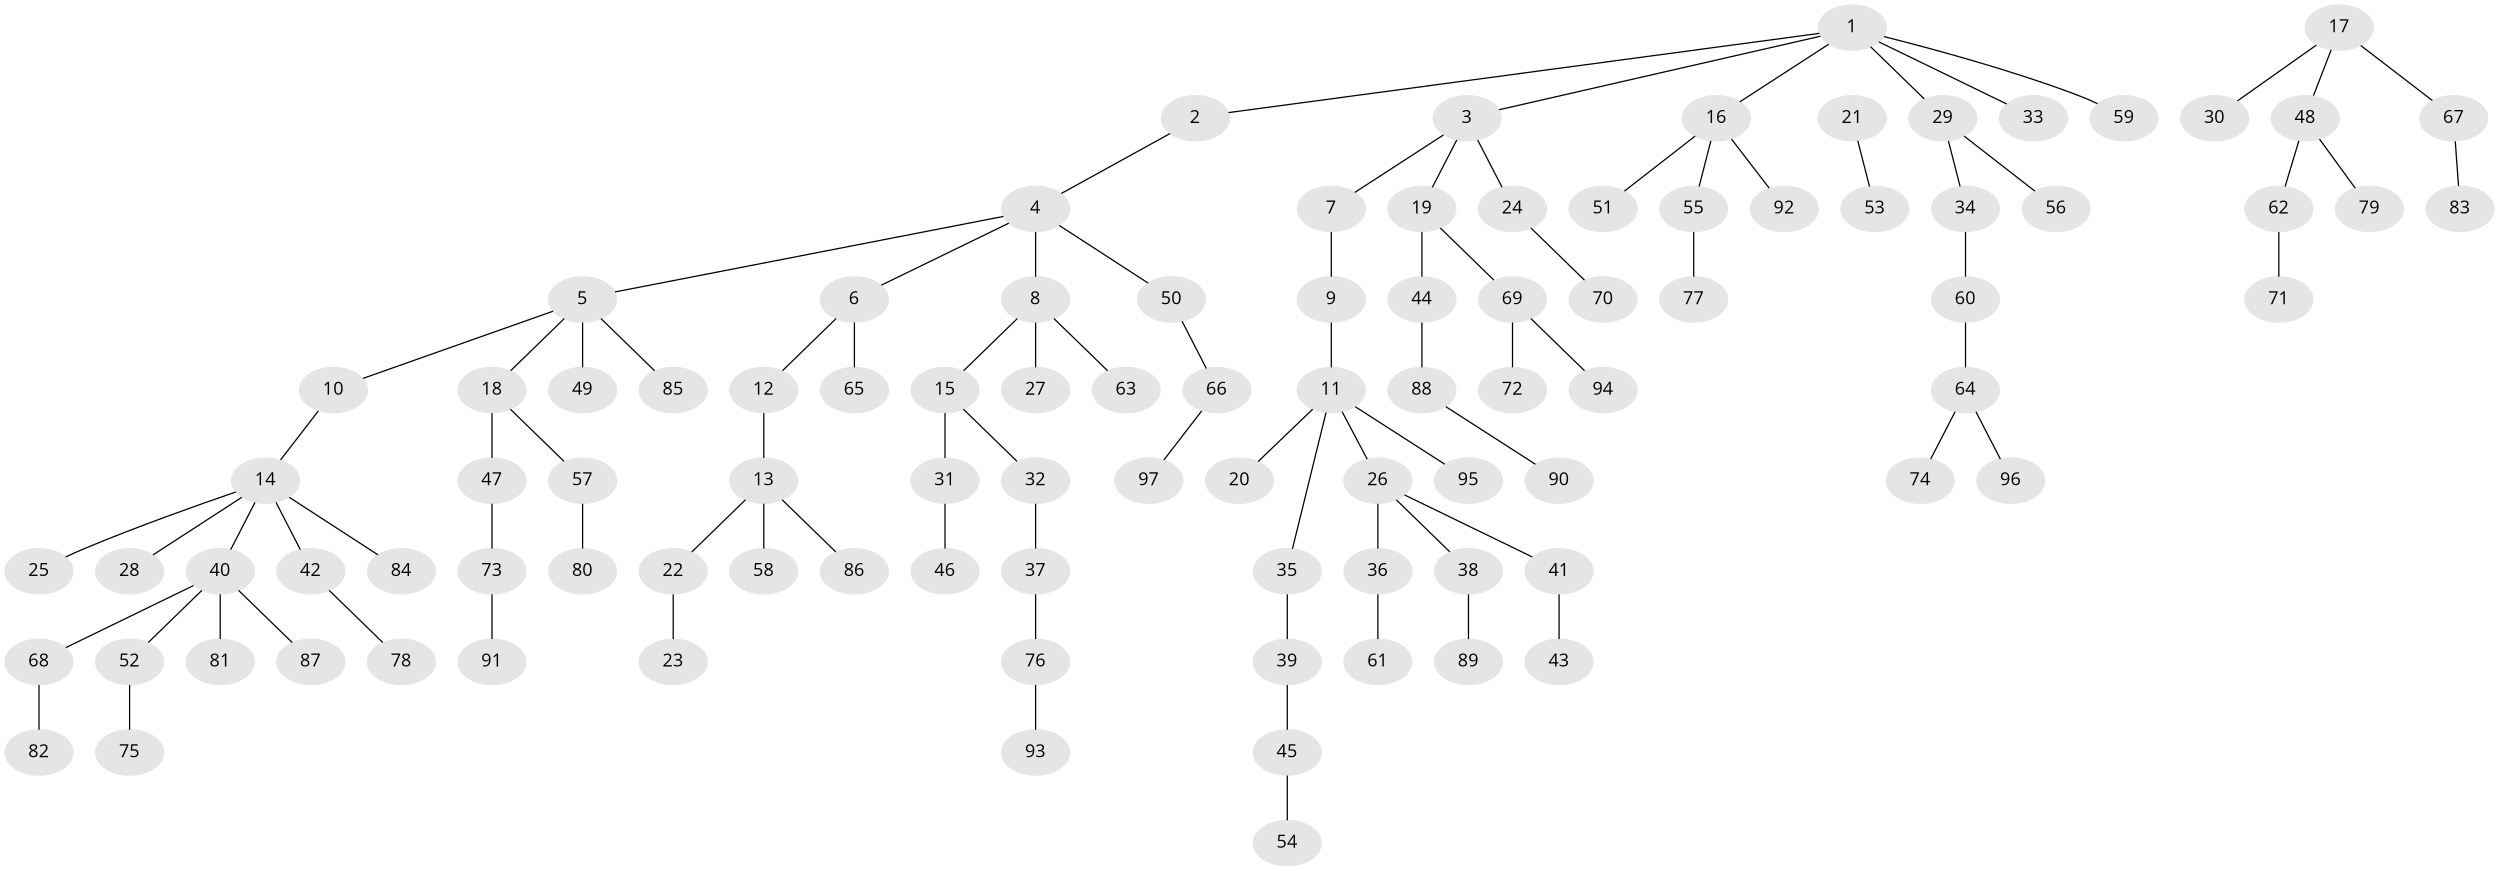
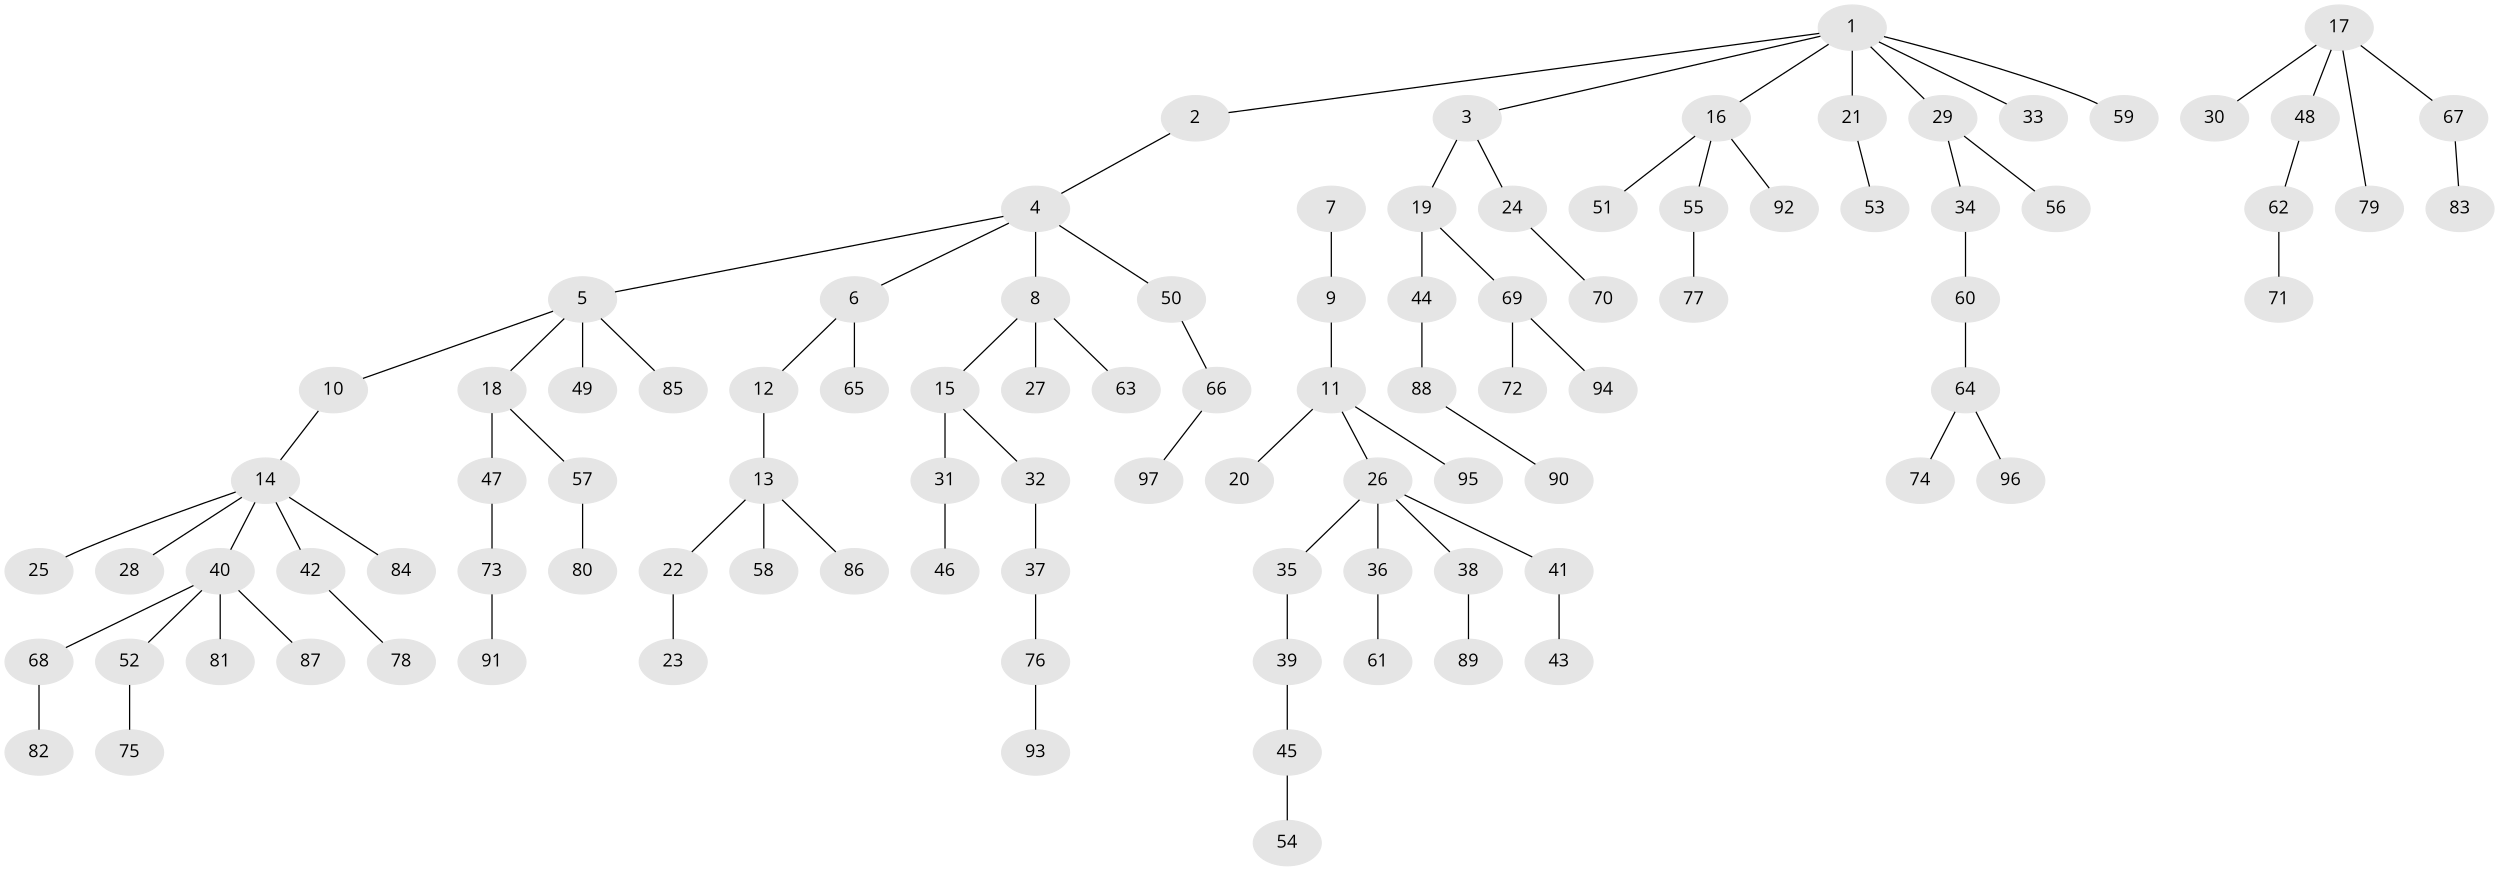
  graph {
    fontname="Open Sans"
    node [color=gray90 fontname="Open Sans" style=filled]
    edge [fontname="Open Sans"]
    1
    2
    3
    16
    21
    29
    33
    59
    4
    7
    19
    24
    51
    55
    92
    53
    34
    56
    5
    6
    8
    50
    9
    44
    69
    70
    10
    18
    49
    85
    12
    65
    15
    27
    63
    66
    14
    17
    30
    48
    67
    47
    57
    13
    11
    31
    32
    20
    26
    35
    95
    25
    28
    40
    42
    84
    36
    38
    41
    39
    22
    58
    86
    23
    68
    52
    81
    87
    78
    46
    37
    77
    62
    79
    83
    73
    80
    88
    72
    94
    82
    61
    89
    43
    60
    76
    64
    45
    93
    54
    75
    90
    91
    71
    97
    74
    96
    1 -- 2
    1 -- 3
    1 -- 16
+   1 -- 21
    1 -- 29
    1 -- 33
    1 -- 59
    2 -- 4
-   3 -- 7
    3 -- 19
    3 -- 24
    16 -- 51
    16 -- 55
    16 -- 92
    21 -- 53
    29 -- 34
    29 -- 56
    4 -- 5
    4 -- 6
    4 -- 8
    4 -- 50
    7 -- 9
    19 -- 44
    19 -- 69
    24 -- 70
    55 -- 77
    34 -- 60
    5 -- 10
    5 -- 18
    5 -- 49
    5 -- 85
    6 -- 12
    6 -- 65
    8 -- 15
    8 -- 27
    8 -- 63
    50 -- 66
    9 -- 11
    44 -- 88
    69 -- 72
    69 -- 94
    10 -- 14
    18 -- 47
    18 -- 57
    12 -- 13
    15 -- 31
    15 -- 32
    66 -- 97
    14 -- 25
    14 -- 28
    14 -- 40
    14 -- 42
    14 -- 84
    17 -- 30
    17 -- 48
    17 -- 67
    48 -- 62
-   48 -- 79
+   17 -- 79
    67 -- 83
    47 -- 73
    57 -- 80
    13 -- 22
    13 -- 58
    13 -- 86
    11 -- 20
    11 -- 26
-   11 -- 35
+   26 -- 35
    11 -- 95
    31 -- 46
    32 -- 37
    26 -- 36
    26 -- 38
    26 -- 41
    35 -- 39
    40 -- 68
    40 -- 52
    40 -- 81
    40 -- 87
    42 -- 78
    36 -- 61
    38 -- 89
    41 -- 43
    39 -- 45
    22 -- 23
    68 -- 82
    52 -- 75
    37 -- 76
    62 -- 71
    73 -- 91
    88 -- 90
    60 -- 64
    76 -- 93
    64 -- 74
    64 -- 96
    45 -- 54
  }
